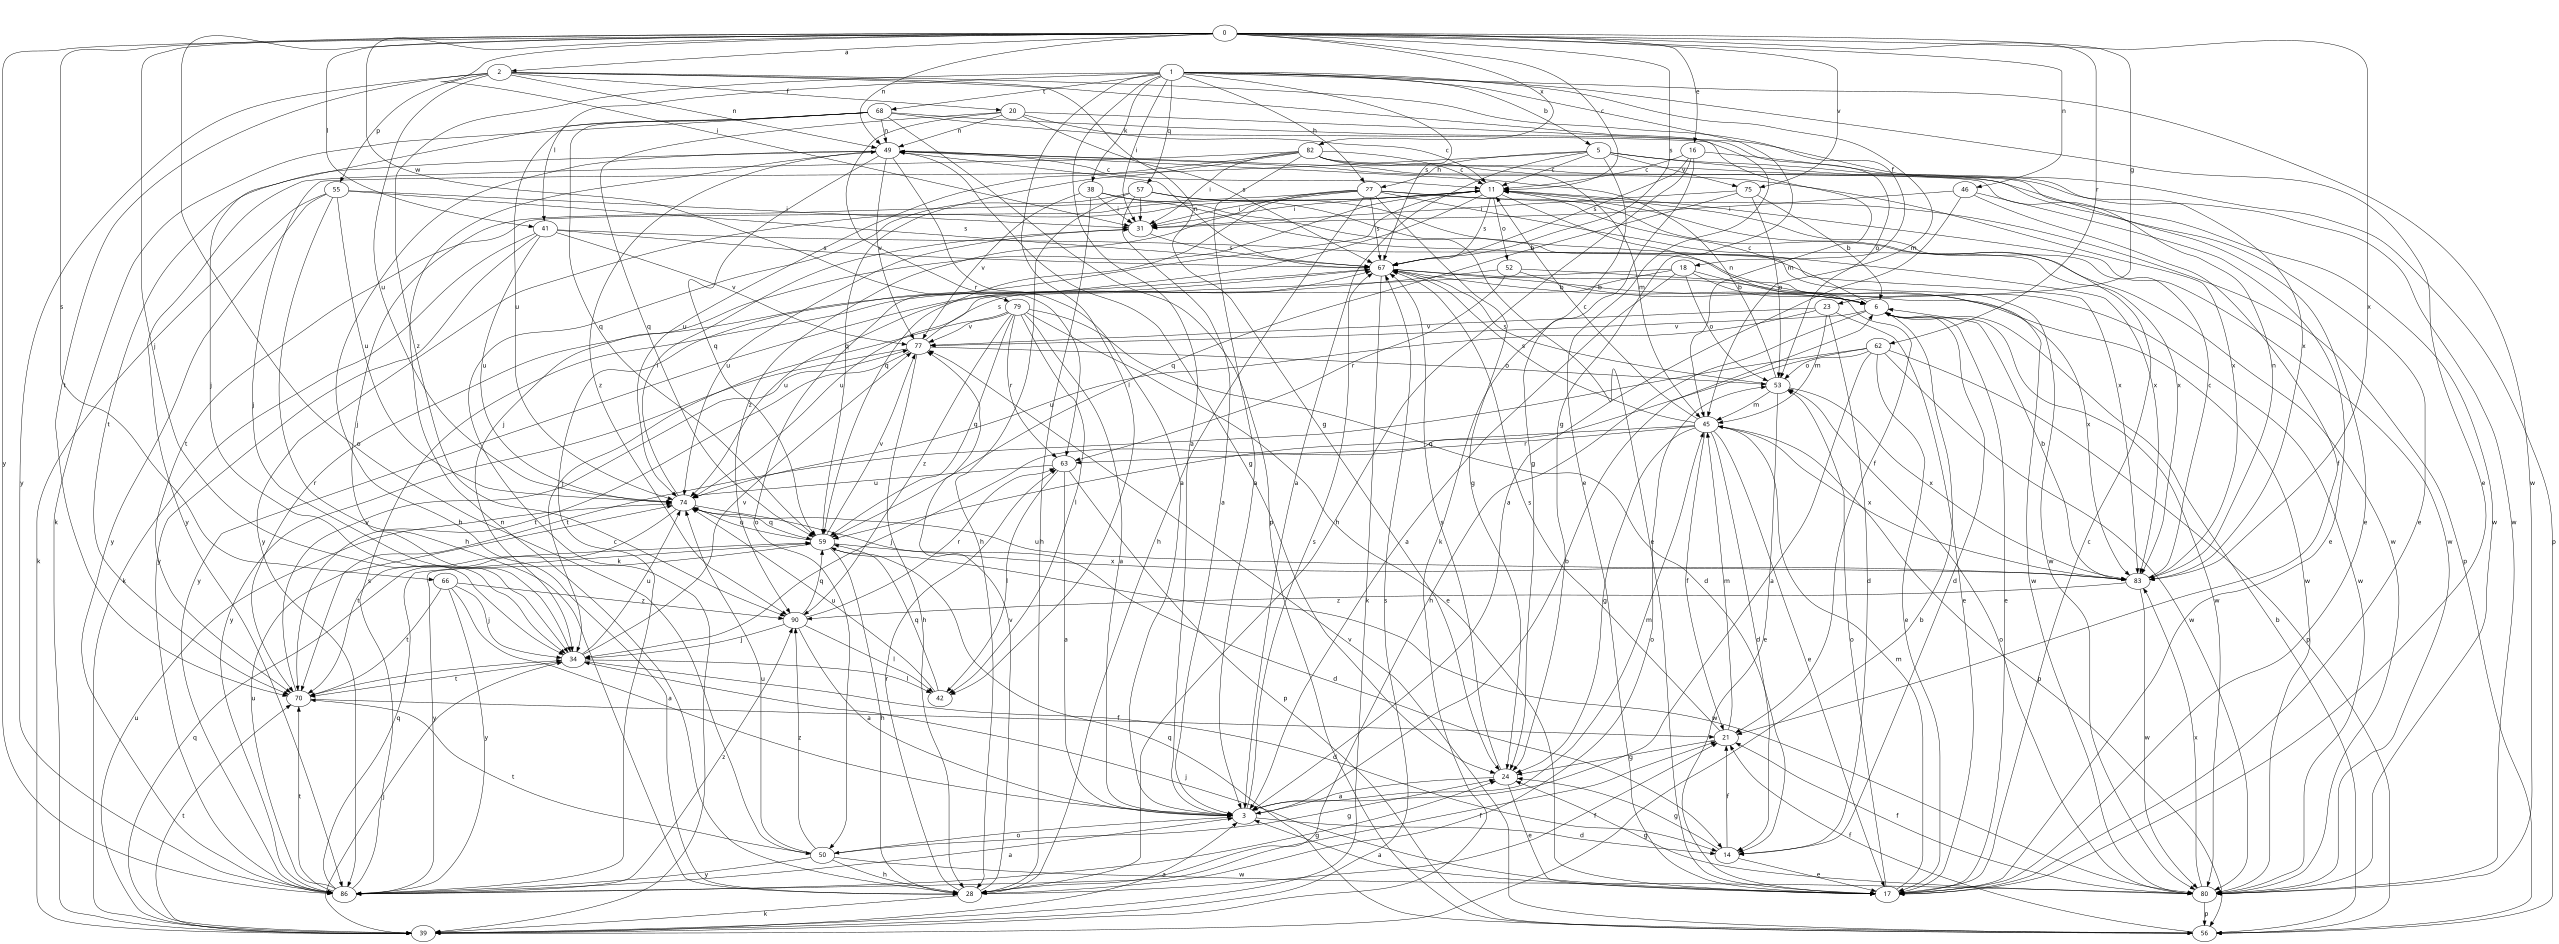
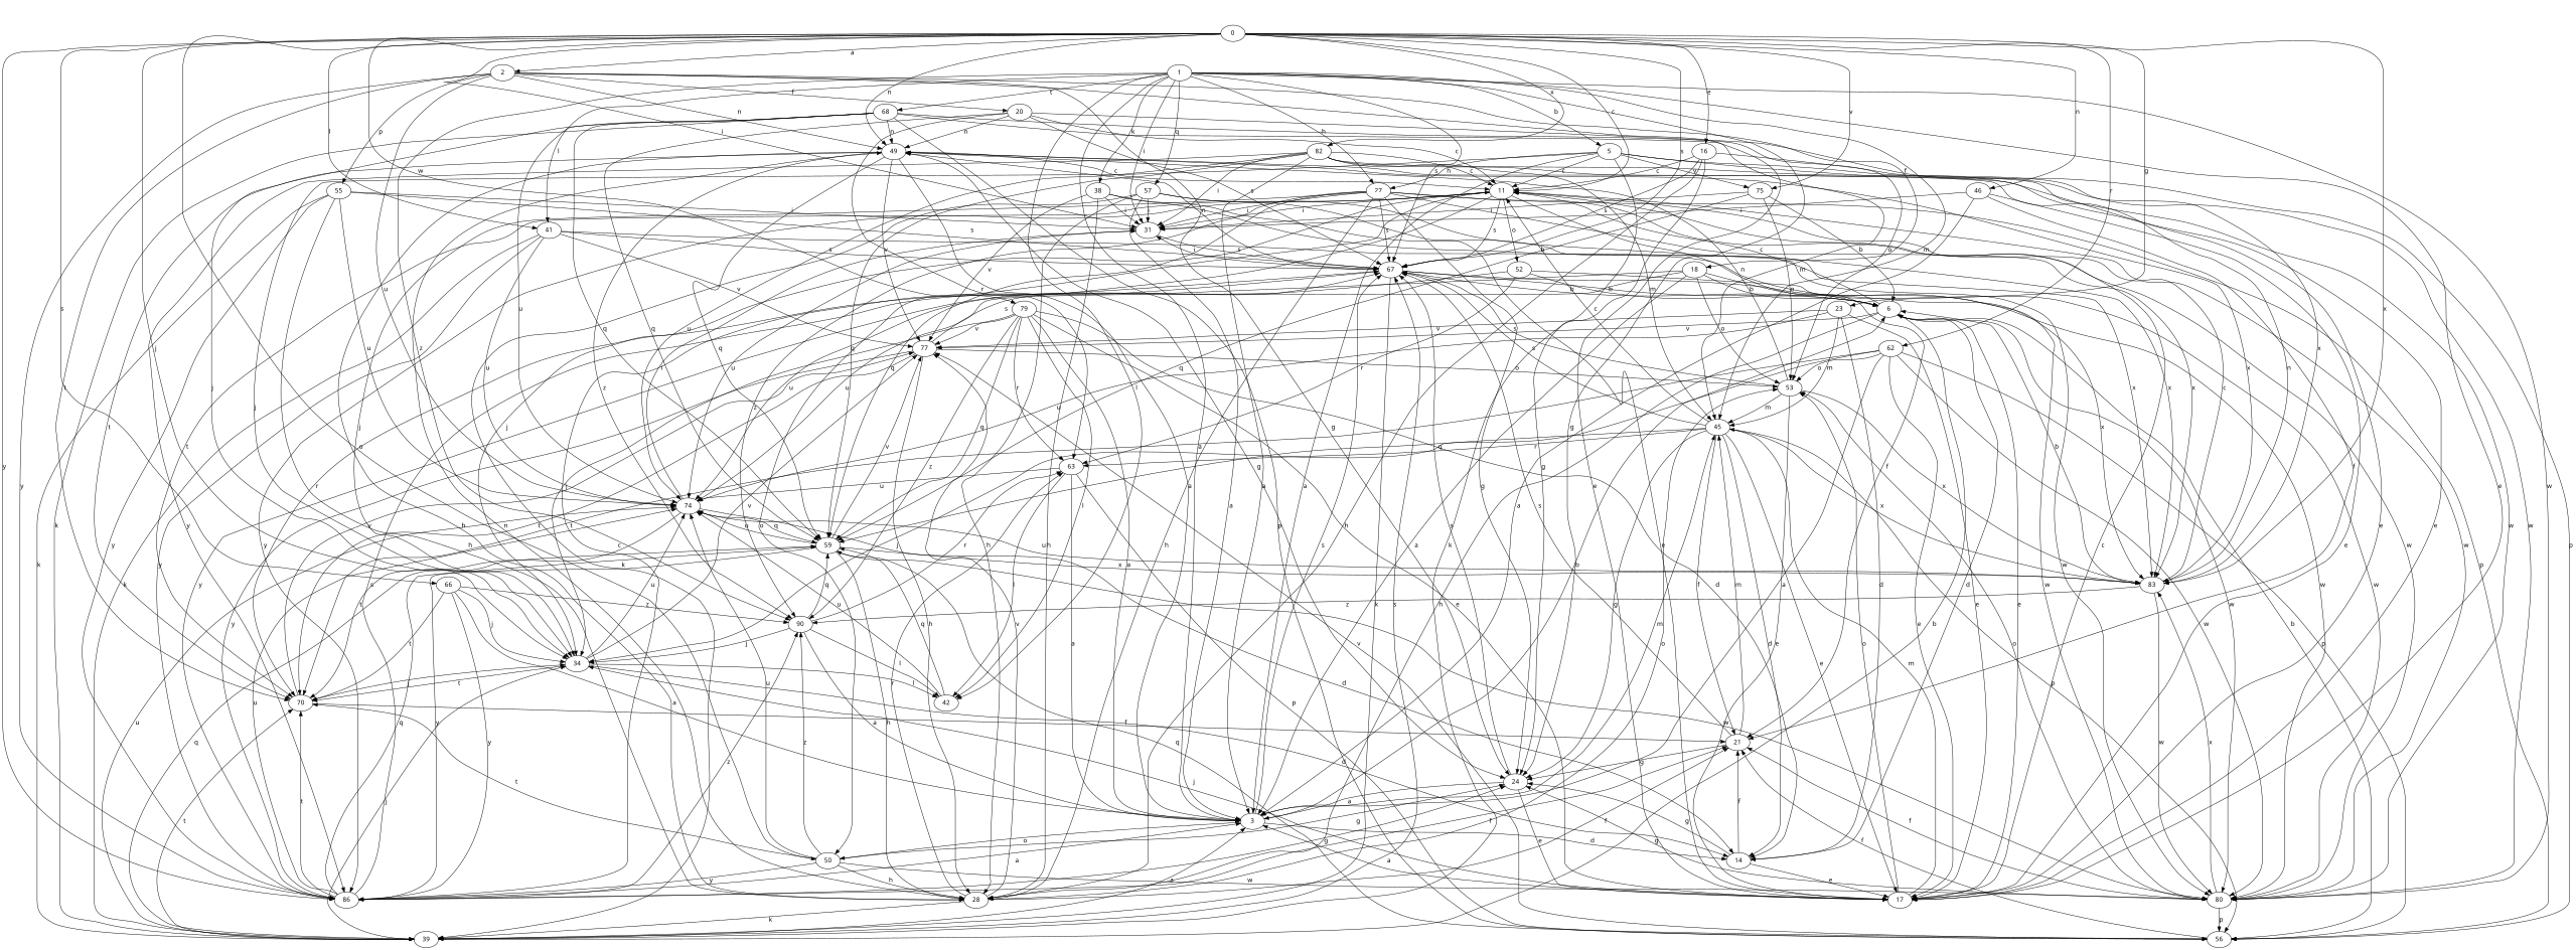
  strict digraph {
    fontname="Noto Sans"
    node [fontname="Noto Sans"]
    edge [fontname="Noto Sans"]
    0
    2
    11
    16
    23
    31
    34
    41
    46
    49
    50
    62
    66
    67
    75
    79
    82
    83
    86
    17
    24
    18
    20
    55
    70
    74
    80
    21
    52
    28
    39
    56
    45
    14
    77
    42
    3
    90
    59
    53
    6
    63
    1
    5
    27
    38
    57
    68
    0 -> 2 [label=a]
    0 -> 11 [label=c]
    0 -> 16 [label=e]
    0 -> 23 [label=g]
    0 -> 31 [label=i]
    0 -> 34 [label=j]
    0 -> 41 [label=l]
    0 -> 46 [label=n]
    0 -> 49 [label=n]
    0 -> 50 [label=o]
    0 -> 62 [label=r]
    0 -> 66 [label=s]
    0 -> 67 [label=s]
    0 -> 75 [label=v]
    0 -> 79 [label=w]
    0 -> 82 [label=x]
    0 -> 83 [label=x]
    0 -> 86 [label=y]
    2 -> 49 [label=n]
    2 -> 86 [label=y]
    2 -> 17 [label=e]
    2 -> 24 [label=g]
    2 -> 18 [label=f]
    2 -> 20 [label=f]
    2 -> 55 [label=p]
    2 -> 70 [label=t]
    2 -> 74 [label=u]
    11 -> 31 [label=i]
    11 -> 34 [label=j]
    11 -> 50 [label=o]
    11 -> 67 [label=s]
    11 -> 86 [label=y]
    11 -> 70 [label=t]
    11 -> 80 [label=w]
    11 -> 21 [label=f]
    11 -> 52 [label=o]
    16 -> 11 [label=c]
    16 -> 67 [label=s]
    16 -> 28 [label=h]
    16 -> 39 [label=k]
    16 -> 56 [label=p]
    23 -> 17 [label=e]
    23 -> 74 [label=u]
    23 -> 45 [label=m]
    23 -> 14 [label=d]
    23 -> 77 [label=v]
    31 -> 67 [label=s]
    31 -> 74 [label=u]
    34 -> 70 [label=t]
    34 -> 74 [label=u]
    34 -> 14 [label=d]
    34 -> 77 [label=v]
    34 -> 42 [label=l]
    41 -> 67 [label=s]
    41 -> 86 [label=y]
    41 -> 74 [label=u]
    41 -> 80 [label=w]
    41 -> 39 [label=k]
    41 -> 77 [label=v]
    46 -> 31 [label=i]
    46 -> 17 [label=e]
    46 -> 21 [label=f]
    46 -> 3 [label=a]
    49 -> 11 [label=c]
    49 -> 83 [label=x]
    49 -> 24 [label=g]
    49 -> 70 [label=t]
    49 -> 28 [label=h]
    49 -> 77 [label=v]
    49 -> 3 [label=a]
    49 -> 90 [label=z]
    49 -> 59 [label=q]
    50 -> 86 [label=y]
    50 -> 24 [label=g]
    50 -> 70 [label=t]
    50 -> 74 [label=u]
    50 -> 80 [label=w]
    50 -> 28 [label=h]
    50 -> 90 [label=z]
    62 -> 17 [label=e]
    62 -> 70 [label=t]
    62 -> 80 [label=w]
    62 -> 56 [label=p]
    62 -> 3 [label=a]
    62 -> 59 [label=q]
    62 -> 53 [label=o]
    66 -> 34 [label=j]
    66 -> 86 [label=y]
    66 -> 70 [label=t]
    66 -> 3 [label=a]
    66 -> 90 [label=z]
+   67 -> 31 [label=i]
    67 -> 49 [label=n]
    67 -> 83 [label=x]
    67 -> 70 [label=r]
    67 -> 80 [label=w]
    67 -> 39 [label=k]
    67 -> 6 [label=b]
    75 -> 31 [label=i]
    75 -> 59 [label=q]
    75 -> 53 [label=o]
    75 -> 6 [label=b]
    79 -> 34 [label=j]
    79 -> 17 [label=e]
    79 -> 14 [label=d]
    79 -> 77 [label=v]
    79 -> 42 [label=l]
    79 -> 3 [label=a]
    79 -> 90 [label=z]
    79 -> 59 [label=q]
    79 -> 63 [label=r]
    82 -> 11 [label=c]
    82 -> 31 [label=i]
    82 -> 86 [label=y]
    82 -> 17 [label=e]
    82 -> 74 [label=u]
    82 -> 80 [label=w]
    82 -> 45 [label=m]
    82 -> 3 [label=a]
    82 -> 59 [label=q]
    83 -> 11 [label=c]
    83 -> 49 [label=n]
    83 -> 74 [label=u]
    83 -> 80 [label=w]
    83 -> 90 [label=z]
    83 -> 6 [label=b]
    86 -> 11 [label=c]
    86 -> 67 [label=s]
    86 -> 24 [label=g]
    86 -> 70 [label=t]
    86 -> 74 [label=u]
    86 -> 21 [label=f]
    86 -> 3 [label=a]
    86 -> 90 [label=z]
    86 -> 59 [label=q]
    17 -> 11 [label=c]
    17 -> 34 [label=j]
    17 -> 45 [label=m]
    17 -> 3 [label=a]
    17 -> 53 [label=o]
    24 -> 67 [label=s]
    24 -> 17 [label=e]
    24 -> 3 [label=a]
    18 -> 86 [label=y]
    18 -> 74 [label=u]
    18 -> 80 [label=w]
    18 -> 3 [label=a]
    18 -> 53 [label=o]
    18 -> 6 [label=b]
    20 -> 11 [label=c]
    20 -> 49 [label=n]
    20 -> 67 [label=s]
    20 -> 83 [label=x]
    20 -> 59 [label=q]
    20 -> 63 [label=r]
    55 -> 31 [label=i]
    55 -> 67 [label=s]
    55 -> 86 [label=y]
    55 -> 74 [label=u]
    55 -> 28 [label=h]
    55 -> 39 [label=k]
    70 -> 34 [label=j]
    70 -> 21 [label=f]
    70 -> 77 [label=v]
    74 -> 31 [label=i]
    74 -> 70 [label=t]
    74 -> 14 [label=d]
    74 -> 59 [label=q]
    80 -> 83 [label=x]
    80 -> 24 [label=g]
    80 -> 21 [label=f]
    80 -> 56 [label=p]
    80 -> 53 [label=o]
    21 -> 67 [label=s]
    21 -> 24 [label=g]
    21 -> 45 [label=m]
    52 -> 74 [label=u]
    52 -> 80 [label=w]
    52 -> 6 [label=b]
    52 -> 63 [label=r]
    28 -> 49 [label=n]
    28 -> 21 [label=f]
    28 -> 39 [label=k]
    28 -> 77 [label=v]
    28 -> 53 [label=o]
    28 -> 63 [label=r]
    39 -> 34 [label=j]
    39 -> 67 [label=s]
    39 -> 70 [label=t]
    39 -> 74 [label=u]
    39 -> 3 [label=a]
    39 -> 59 [label=q]
    39 -> 6 [label=b]
    56 -> 21 [label=f]
    56 -> 77 [label=v]
    56 -> 59 [label=q]
    56 -> 6 [label=b]
    45 -> 11 [label=c]
    45 -> 34 [label=j]
    45 -> 67 [label=s]
    45 -> 83 [label=x]
    45 -> 17 [label=e]
    45 -> 24 [label=g]
    45 -> 21 [label=f]
    45 -> 56 [label=p]
    45 -> 14 [label=d]
    45 -> 63 [label=r]
    14 -> 17 [label=e]
    14 -> 24 [label=g]
    14 -> 21 [label=f]
    77 -> 67 [label=s]
    77 -> 86 [label=y]
    77 -> 70 [label=t]
    77 -> 28 [label=h]
    77 -> 53 [label=o]
    42 -> 74 [label=u]
    42 -> 59 [label=q]
    3 -> 50 [label=o]
    3 -> 67 [label=s]
    3 -> 45 [label=m]
    3 -> 14 [label=d]
    3 -> 6 [label=b]
    90 -> 34 [label=j]
    90 -> 42 [label=l]
    90 -> 3 [label=a]
    90 -> 59 [label=q]
    90 -> 63 [label=r]
    59 -> 83 [label=x]
    59 -> 86 [label=y]
    59 -> 74 [label=u]
    59 -> 80 [label=w]
    59 -> 28 [label=h]
    59 -> 77 [label=v]
    53 -> 49 [label=n]
    53 -> 67 [label=s]
    53 -> 83 [label=x]
    53 -> 17 [label=e]
    53 -> 45 [label=m]
    6 -> 11 [label=c]
    6 -> 17 [label=e]
    6 -> 80 [label=w]
    6 -> 28 [label=h]
    6 -> 14 [label=d]
    6 -> 77 [label=v]
    63 -> 74 [label=u]
    63 -> 56 [label=p]
    63 -> 42 [label=l]
    63 -> 3 [label=a]
    1 -> 31 [label=i]
    1 -> 41 [label=l]
    1 -> 67 [label=s]
    1 -> 17 [label=e]
    1 -> 24 [label=g]
    1 -> 80 [label=w]
    1 -> 45 [label=m]
    1 -> 42 [label=l]
    1 -> 3 [label=a]
    1 -> 90 [label=z]
    1 -> 5 [label=b]
    1 -> 27 [label=h]
    1 -> 38 [label=k]
    1 -> 57 [label=q]
    1 -> 68 [label=t]
    5 -> 11 [label=c]
    5 -> 34 [label=j]
    5 -> 75 [label=v]
    5 -> 17 [label=e]
    5 -> 24 [label=g]
    5 -> 80 [label=w]
    5 -> 3 [label=a]
    5 -> 27 [label=h]
    27 -> 31 [label=i]
    27 -> 34 [label=j]
    27 -> 67 [label=s]
    27 -> 83 [label=x]
    27 -> 24 [label=g]
    27 -> 80 [label=w]
    27 -> 28 [label=h]
    27 -> 56 [label=p]
    27 -> 90 [label=z]
    27 -> 59 [label=q]
    38 -> 31 [label=i]
    38 -> 83 [label=x]
    38 -> 28 [label=h]
    38 -> 77 [label=v]
    38 -> 6 [label=b]
    57 -> 31 [label=i]
    57 -> 83 [label=x]
    57 -> 17 [label=e]
    57 -> 28 [label=h]
    57 -> 39 [label=k]
    57 -> 3 [label=a]
    68 -> 34 [label=j]
    68 -> 49 [label=n]
    68 -> 74 [label=u]
    68 -> 39 [label=k]
    68 -> 56 [label=p]
    68 -> 45 [label=m]
    68 -> 59 [label=q]
    68 -> 53 [label=o]
  }
